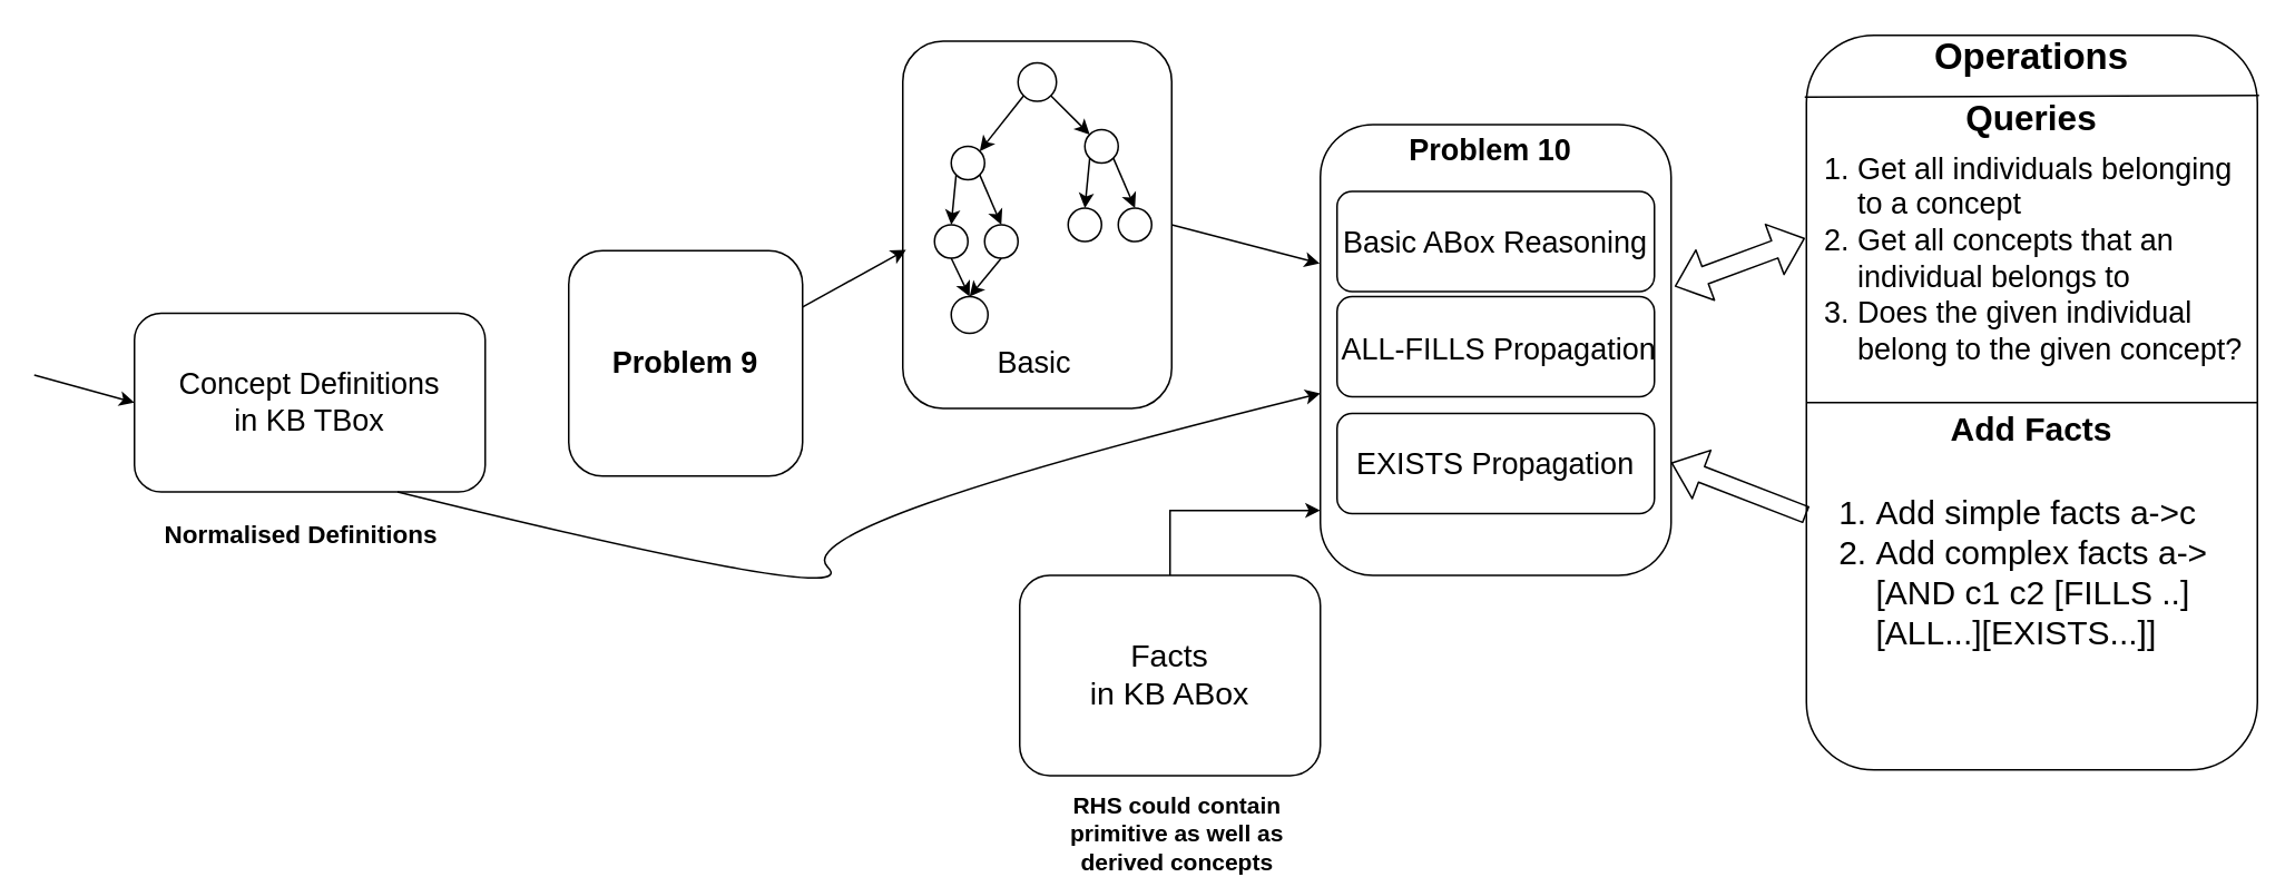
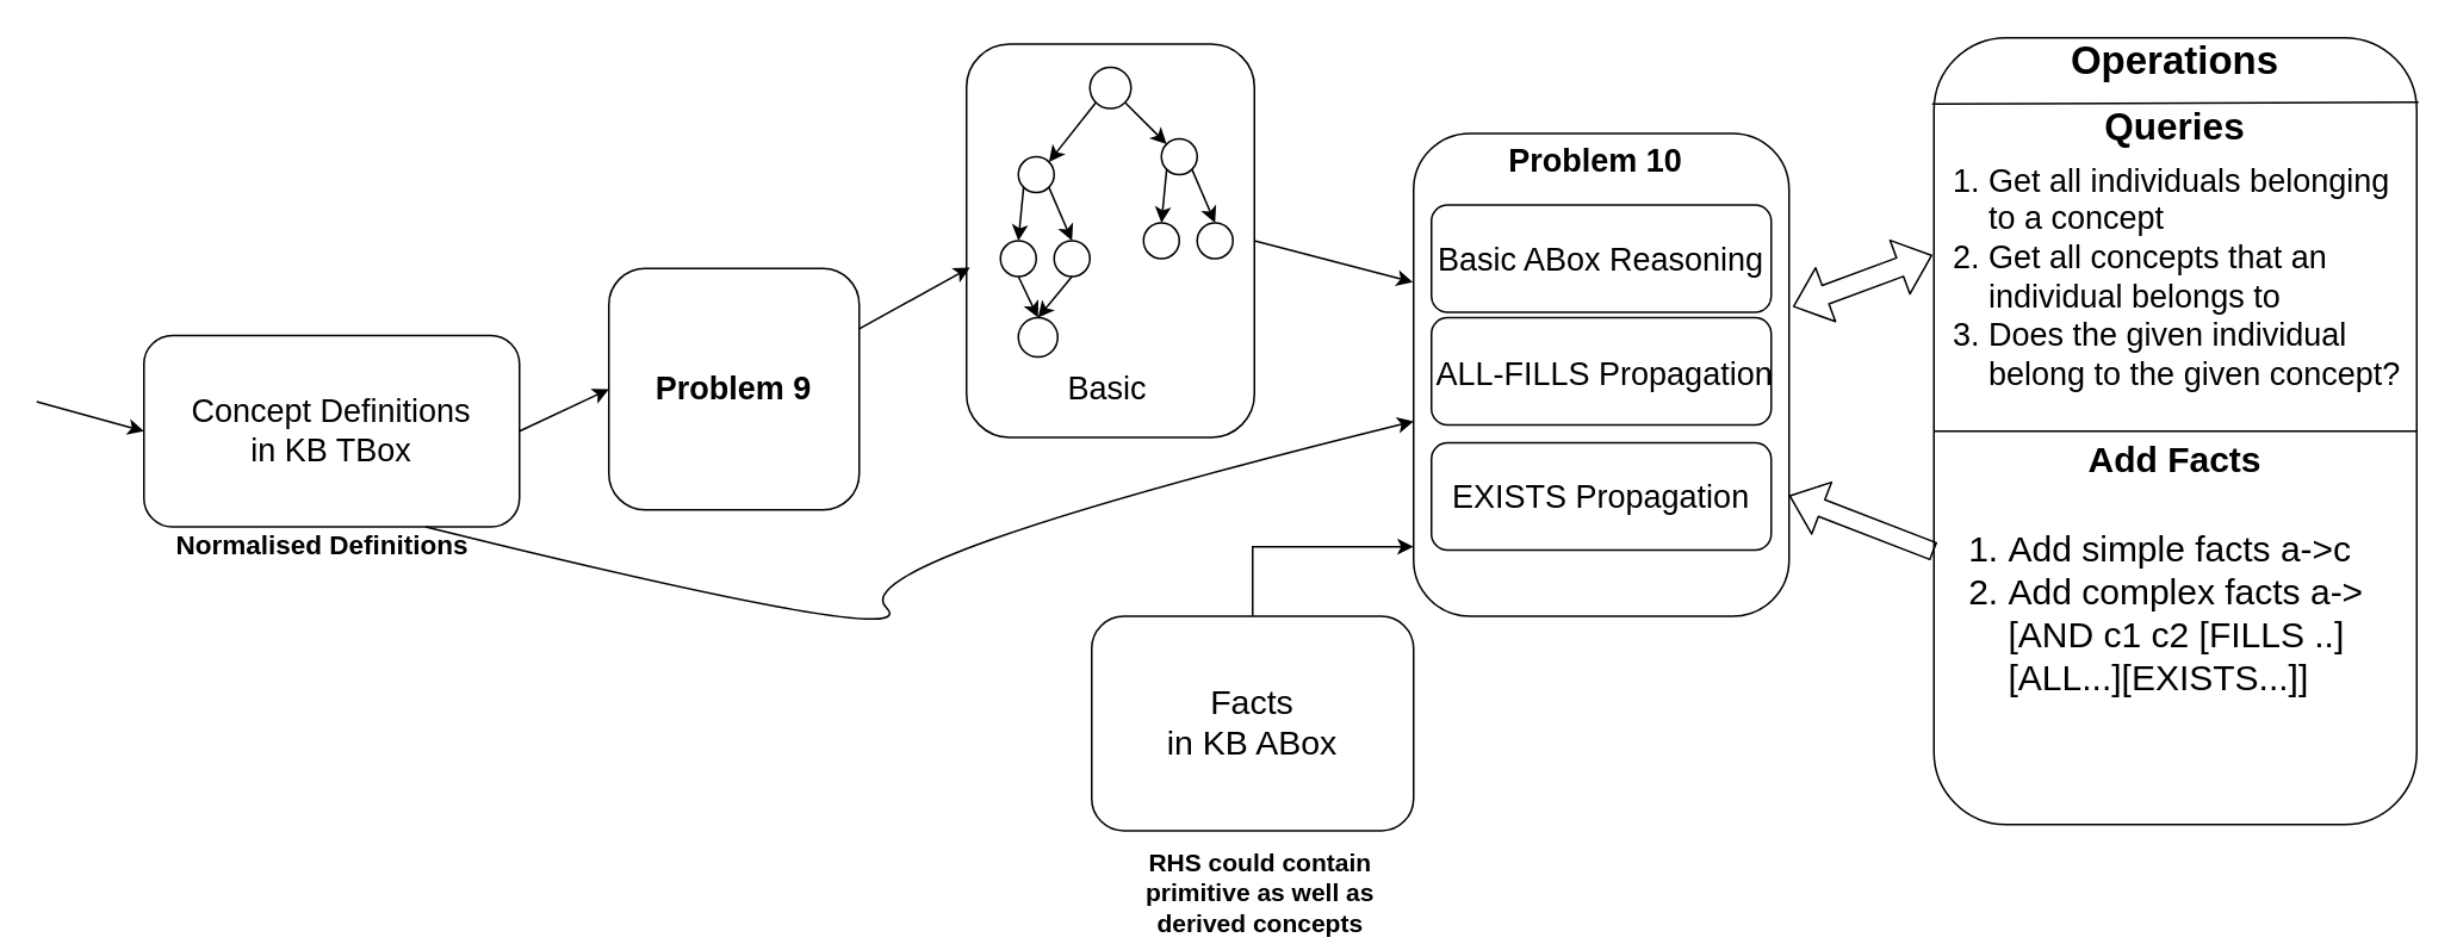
  <mxCell id="0" />
  <mxCell id="1" parent="0" />
  <mxCell id="2" value="" style="rounded=1;whiteSpace=wrap;html=1;fontSize=18;" parent="1" vertex="1"><mxGeometry x="1081" y="20.5" width="270" height="440" as="geometry" /></mxCell>
  <mxCell id="3" value="" style="endArrow=none;html=1;fontSize=18;entryX=1;entryY=0.5;entryDx=0;entryDy=0;exitX=0;exitY=0.5;exitDx=0;exitDy=0;" parent="1" source="2" target="2" edge="1"><mxGeometry width="50" height="50" relative="1" as="geometry"><mxPoint x="941" y="260.5" as="sourcePoint" /><mxPoint x="991" y="210.5" as="targetPoint" /></mxGeometry></mxCell>
  <mxCell id="4" value="&lt;b&gt;&lt;font style=&quot;font-size: 18px&quot;&gt;Problem 9&lt;/font&gt;&lt;/b&gt;" style="rounded=1;whiteSpace=wrap;html=1;" parent="1" vertex="1"><mxGeometry x="340" y="149.5" width="140" height="135" as="geometry" /></mxCell>
  <mxCell id="5" value="" style="rounded=1;whiteSpace=wrap;html=1;" parent="1" vertex="1"><mxGeometry x="540" y="24" width="161" height="220" as="geometry" /></mxCell>
  <mxCell id="6" value="" style="rounded=1;whiteSpace=wrap;html=1;align=center;" parent="1" vertex="1"><mxGeometry x="790" y="74" width="210" height="270" as="geometry" /></mxCell>
  <mxCell id="7" value="" style="ellipse;whiteSpace=wrap;html=1;" parent="1" vertex="1"><mxGeometry x="609" y="37" width="23" height="23" as="geometry" /></mxCell>
  <mxCell id="8" value="" style="endArrow=classic;html=1;exitX=0;exitY=1;exitDx=0;exitDy=0;entryX=0;entryY=0;entryDx=0;entryDy=0;" parent="1" source="7" target="9" edge="1"><mxGeometry width="50" height="50" relative="1" as="geometry"><mxPoint x="639.607" y="82.607" as="sourcePoint" /><mxPoint x="603" y="47" as="targetPoint" /></mxGeometry></mxCell>
  <mxCell id="9" value="" style="ellipse;whiteSpace=wrap;html=1;direction=south;" parent="1" vertex="1"><mxGeometry x="569" y="87" width="20" height="20" as="geometry" /></mxCell>
  <mxCell id="10" value="" style="ellipse;whiteSpace=wrap;html=1;direction=south;" parent="1" vertex="1"><mxGeometry x="589" y="134" width="20" height="20" as="geometry" /></mxCell>
  <mxCell id="11" value="" style="ellipse;whiteSpace=wrap;html=1;direction=south;" parent="1" vertex="1"><mxGeometry x="559" y="134" width="20" height="20" as="geometry" /></mxCell>
  <mxCell id="12" value="" style="endArrow=classic;html=1;exitX=1;exitY=0;exitDx=0;exitDy=0;" parent="1" source="9" edge="1"><mxGeometry width="50" height="50" relative="1" as="geometry"><mxPoint x="627.657" y="99.821" as="sourcePoint" /><mxPoint x="599" y="134" as="targetPoint" /></mxGeometry></mxCell>
  <mxCell id="13" value="" style="endArrow=classic;html=1;exitX=1;exitY=1;exitDx=0;exitDy=0;entryX=0;entryY=0.5;entryDx=0;entryDy=0;" parent="1" source="9" target="11" edge="1"><mxGeometry width="50" height="50" relative="1" as="geometry"><mxPoint x="627.657" y="99.821" as="sourcePoint" /><mxPoint x="639" y="124" as="targetPoint" /></mxGeometry></mxCell>
  <mxCell id="14" value="" style="ellipse;whiteSpace=wrap;html=1;direction=south;" parent="1" vertex="1"><mxGeometry x="649" y="77" width="20" height="20" as="geometry" /></mxCell>
  <mxCell id="15" value="" style="ellipse;whiteSpace=wrap;html=1;direction=south;" parent="1" vertex="1"><mxGeometry x="669" y="124" width="20" height="20" as="geometry" /></mxCell>
  <mxCell id="16" value="" style="ellipse;whiteSpace=wrap;html=1;direction=south;" parent="1" vertex="1"><mxGeometry x="639" y="124" width="20" height="20" as="geometry" /></mxCell>
  <mxCell id="17" value="" style="endArrow=classic;html=1;exitX=1;exitY=0;exitDx=0;exitDy=0;" parent="1" source="14" edge="1"><mxGeometry width="50" height="50" relative="1" as="geometry"><mxPoint x="707.657" y="89.821" as="sourcePoint" /><mxPoint x="679" y="124" as="targetPoint" /></mxGeometry></mxCell>
  <mxCell id="18" value="" style="endArrow=classic;html=1;exitX=1;exitY=1;exitDx=0;exitDy=0;entryX=0;entryY=0.5;entryDx=0;entryDy=0;" parent="1" source="14" target="16" edge="1"><mxGeometry width="50" height="50" relative="1" as="geometry"><mxPoint x="707.657" y="89.821" as="sourcePoint" /><mxPoint x="719" y="114" as="targetPoint" /></mxGeometry></mxCell>
  <mxCell id="19" value="" style="endArrow=classic;html=1;exitX=1;exitY=1;exitDx=0;exitDy=0;entryX=0;entryY=1;entryDx=0;entryDy=0;" parent="1" source="7" target="14" edge="1"><mxGeometry width="50" height="50" relative="1" as="geometry"><mxPoint x="622.368" y="66.632" as="sourcePoint" /><mxPoint x="596.071" y="99.929" as="targetPoint" /></mxGeometry></mxCell>
  <mxCell id="20" value="" style="endArrow=classic;html=1;exitX=1;exitY=0.5;exitDx=0;exitDy=0;entryX=0.5;entryY=0;entryDx=0;entryDy=0;" parent="1" source="11" target="21" edge="1"><mxGeometry width="50" height="50" relative="1" as="geometry"><mxPoint x="509" y="227" as="sourcePoint" /><mxPoint x="559" y="177" as="targetPoint" /></mxGeometry></mxCell>
  <mxCell id="21" value="" style="ellipse;whiteSpace=wrap;html=1;" parent="1" vertex="1"><mxGeometry x="569" y="177" width="22" height="22" as="geometry" /></mxCell>
  <mxCell id="22" value="" style="endArrow=classic;html=1;entryX=0.5;entryY=0;entryDx=0;entryDy=0;exitX=1;exitY=0.5;exitDx=0;exitDy=0;" parent="1" source="10" target="21" edge="1"><mxGeometry width="50" height="50" relative="1" as="geometry"><mxPoint x="596" y="144" as="sourcePoint" /><mxPoint x="609" y="144" as="targetPoint" /></mxGeometry></mxCell>
  <mxCell id="23" value="Basic" style="text;html=1;strokeColor=none;fillColor=none;align=center;verticalAlign=middle;whiteSpace=wrap;rounded=0;fontSize=18;" parent="1" vertex="1"><mxGeometry x="599" y="207" width="40" height="20" as="geometry" /></mxCell>
  <mxCell id="24" value="" style="endArrow=classic;html=1;fontSize=18;exitX=1;exitY=0.25;exitDx=0;exitDy=0;entryX=0.012;entryY=0.568;entryDx=0;entryDy=0;entryPerimeter=0;" parent="1" source="4" target="5" edge="1"><mxGeometry width="50" height="50" relative="1" as="geometry"><mxPoint x="530" y="174" as="sourcePoint" /><mxPoint x="580" y="124" as="targetPoint" /></mxGeometry></mxCell>
  <mxCell id="25" value="" style="endArrow=classic;html=1;fontSize=18;exitX=1;exitY=0.5;exitDx=0;exitDy=0;entryX=-0.002;entryY=0.308;entryDx=0;entryDy=0;entryPerimeter=0;" parent="1" source="5" target="6" edge="1"><mxGeometry width="50" height="50" relative="1" as="geometry"><mxPoint x="440" y="148.5" as="sourcePoint" /><mxPoint x="792" y="171" as="targetPoint" /></mxGeometry></mxCell>
  <mxCell id="26" value="" style="endArrow=classic;html=1;fontSize=18;entryX=0;entryY=0.5;entryDx=0;entryDy=0;" parent="1" target="27" edge="1"><mxGeometry width="50" height="50" relative="1" as="geometry"><mxPoint x="20" y="224" as="sourcePoint" /><mxPoint x="50" y="224" as="targetPoint" /></mxGeometry></mxCell>
  <mxCell id="27" value="&lt;div&gt;Concept Definitions&lt;br&gt;in KB TBox&lt;br&gt;&lt;/div&gt;" style="rounded=1;whiteSpace=wrap;html=1;fontSize=18;" parent="1" vertex="1"><mxGeometry x="80" y="187" width="210" height="107" as="geometry" /></mxCell>
+ <mxCell id="28" value="" style="endArrow=classic;html=1;fontSize=18;entryX=0;entryY=0.5;entryDx=0;entryDy=0;exitX=1;exitY=0.5;exitDx=0;exitDy=0;" parent="1" source="27" target="4" edge="1"><mxGeometry width="50" height="50" relative="1" as="geometry"><mxPoint x="30" y="234" as="sourcePoint" /><mxPoint x="90" y="235.5" as="targetPoint" /></mxGeometry></mxCell>
  <mxCell id="29" value="" style="curved=1;endArrow=classic;html=1;fontSize=18;exitX=0.75;exitY=1;exitDx=0;exitDy=0;" parent="1" source="27" target="6" edge="1"><mxGeometry width="50" height="50" relative="1" as="geometry"><mxPoint x="262" y="304" as="sourcePoint" /><mxPoint x="780" y="214" as="targetPoint" /><Array as="points"><mxPoint x="520" y="364" /><mxPoint x="470" y="314" /></Array></mxGeometry></mxCell>
  <mxCell id="30" value="" style="edgeStyle=orthogonalEdgeStyle;rounded=0;orthogonalLoop=1;jettySize=auto;html=1;fontSize=18;entryX=0;entryY=0.856;entryDx=0;entryDy=0;entryPerimeter=0;" parent="1" source="31" target="6" edge="1"><mxGeometry relative="1" as="geometry"><mxPoint x="700" y="324" as="targetPoint" /></mxGeometry></mxCell>
  <mxCell id="31" value="&lt;font style=&quot;font-size: 19px&quot;&gt;Facts&lt;br&gt;in KB ABox&lt;/font&gt;" style="rounded=1;whiteSpace=wrap;html=1;fontSize=18;" parent="1" vertex="1"><mxGeometry x="610" y="344" width="180" height="120" as="geometry" /></mxCell>
  <mxCell id="32" value="&lt;font size=&quot;1&quot;&gt;&lt;b&gt;&lt;font style=&quot;font-size: 22px&quot;&gt;Operations&lt;/font&gt;&lt;/b&gt;&lt;/font&gt;" style="text;html=1;strokeColor=none;fillColor=none;align=center;verticalAlign=middle;whiteSpace=wrap;rounded=0;fontSize=18;" parent="1" vertex="1"><mxGeometry x="1196" y="23.5" width="40" height="20" as="geometry" /></mxCell>
  <mxCell id="33" value="" style="endArrow=none;html=1;fontSize=18;" parent="1" edge="1"><mxGeometry width="50" height="50" relative="1" as="geometry"><mxPoint x="1080" y="57.5" as="sourcePoint" /><mxPoint x="1352" y="56.5" as="targetPoint" /></mxGeometry></mxCell>
  <mxCell id="34" value="" style="shape=flexArrow;endArrow=classic;startArrow=classic;html=1;fontSize=18;exitX=1.01;exitY=0.359;exitDx=0;exitDy=0;exitPerimeter=0;width=11;endSize=5.94;entryX=0.036;entryY=0.308;entryDx=0;entryDy=0;entryPerimeter=0;" parent="1" source="6" target="36" edge="1"><mxGeometry width="50" height="50" relative="1" as="geometry"><mxPoint x="970" y="164.5" as="sourcePoint" /><mxPoint x="1070" y="-36" as="targetPoint" /></mxGeometry></mxCell>
  <mxCell id="35" value="&lt;div style=&quot;font-size: 21px&quot;&gt;&lt;font style=&quot;font-size: 21px&quot;&gt;&lt;b&gt;Queries&lt;/b&gt;&lt;/font&gt;&lt;/div&gt;" style="text;html=1;strokeColor=none;fillColor=none;align=center;verticalAlign=middle;whiteSpace=wrap;rounded=0;fontSize=18;" parent="1" vertex="1"><mxGeometry x="1196" y="60" width="40" height="20" as="geometry" /></mxCell>
  <mxCell id="36" value="&lt;ol&gt;&lt;li&gt;Get all individuals belonging to a concept&lt;/li&gt;&lt;li&gt;Get all concepts that an individual belongs to&lt;/li&gt;&lt;li&gt;Does the given individual belong to the given concept?&lt;br&gt;&lt;/li&gt;&lt;/ol&gt;" style="text;html=1;strokeColor=none;fillColor=none;align=left;verticalAlign=middle;whiteSpace=wrap;rounded=0;fontSize=18;" parent="1" vertex="1"><mxGeometry x="1070" y="122" width="281" height="65" as="geometry" /></mxCell>
  <mxCell id="37" value="&lt;b&gt;&lt;font style=&quot;font-size: 20px&quot;&gt;Add Facts&lt;/font&gt;&lt;/b&gt;" style="text;html=1;strokeColor=none;fillColor=none;align=center;verticalAlign=middle;whiteSpace=wrap;rounded=0;fontSize=18;" parent="1" vertex="1"><mxGeometry x="1156" y="247" width="120" height="20" as="geometry" /></mxCell>
  <mxCell id="38" value="&lt;div style=&quot;font-size: 20px&quot; align=&quot;left&quot;&gt;&lt;ol&gt;&lt;li&gt;&lt;font style=&quot;font-size: 20px&quot;&gt;Add simple facts a-&amp;gt;c&lt;/font&gt;&lt;/li&gt;&lt;li&gt;&lt;font style=&quot;font-size: 20px&quot;&gt;Add complex facts a-&amp;gt;[AND c1 c2 [FILLS ..][ALL...][EXISTS...]]&lt;/font&gt;&lt;/li&gt;&lt;/ol&gt;&lt;/div&gt;" style="text;html=1;strokeColor=none;fillColor=none;align=left;verticalAlign=middle;whiteSpace=wrap;rounded=0;fontSize=18;" parent="1" vertex="1"><mxGeometry x="1081" y="274" width="259" height="135" as="geometry" /></mxCell>
  <mxCell id="39" value="" style="shape=flexArrow;endArrow=classic;html=1;fontSize=18;exitX=0;exitY=0.25;exitDx=0;exitDy=0;entryX=1;entryY=0.75;entryDx=0;entryDy=0;" parent="1" source="38" target="6" edge="1"><mxGeometry width="50" height="50" relative="1" as="geometry"><mxPoint x="1070" y="334" as="sourcePoint" /><mxPoint x="970" y="274" as="targetPoint" /></mxGeometry></mxCell>
  <mxCell id="40" value="" style="rounded=1;whiteSpace=wrap;html=1;fontSize=18;align=left;" parent="1" vertex="1"><mxGeometry x="800" y="177" width="190" height="60" as="geometry" /></mxCell>
  <mxCell id="41" value="&lt;div align=&quot;left&quot;&gt;&lt;font style=&quot;font-size: 18px&quot;&gt;ALL-FILLS Propagation&lt;/font&gt;&lt;/div&gt;" style="text;html=1;strokeColor=none;fillColor=none;align=left;verticalAlign=middle;whiteSpace=wrap;rounded=0;fontSize=18;" parent="1" vertex="1"><mxGeometry x="801" y="198.25" width="211.5" height="21.5" as="geometry" /></mxCell>
  <mxCell id="42" value="" style="rounded=1;whiteSpace=wrap;html=1;fontSize=18;align=left;" parent="1" vertex="1"><mxGeometry x="800" y="247" width="190" height="60" as="geometry" /></mxCell>
  <mxCell id="43" value="&lt;div align=&quot;left&quot;&gt;EXISTS Propagation&lt;br&gt;&lt;/div&gt;" style="text;html=1;strokeColor=none;fillColor=none;align=left;verticalAlign=middle;whiteSpace=wrap;rounded=0;fontSize=18;" parent="1" vertex="1"><mxGeometry x="810" y="267" width="211.5" height="21.5" as="geometry" /></mxCell>
  <mxCell id="44" value="&lt;b&gt;Problem 10&lt;/b&gt;" style="text;html=1;strokeColor=none;fillColor=none;align=center;verticalAlign=middle;whiteSpace=wrap;rounded=0;fontSize=18;" parent="1" vertex="1"><mxGeometry x="837" y="80" width="110" height="20" as="geometry" /></mxCell>
  <mxCell id="45" value="" style="rounded=1;whiteSpace=wrap;html=1;fontSize=18;align=left;" parent="1" vertex="1"><mxGeometry x="800" y="114" width="190" height="60" as="geometry" /></mxCell>
  <mxCell id="46" value="&lt;div align=&quot;center&quot;&gt;Basic ABox Reasoning&lt;br&gt;&lt;/div&gt;" style="text;html=1;strokeColor=none;fillColor=none;align=center;verticalAlign=middle;whiteSpace=wrap;rounded=0;fontSize=18;" parent="1" vertex="1"><mxGeometry x="788.5" y="134" width="211.5" height="21.5" as="geometry" /></mxCell>
- <mxCell id="47" value="&lt;font style=&quot;font-size: 15px&quot;&gt;&lt;b&gt;Normalised Definitions&lt;/b&gt;&lt;/font&gt;" style="text;html=1;strokeColor=none;fillColor=none;align=center;verticalAlign=middle;whiteSpace=wrap;rounded=0;" vertex="1" parent="1"><mxGeometry x="90" y="309" width="180" height="20" as="geometry" /></mxCell>
+ <mxCell id="47" value="&lt;font style=&quot;font-size: 15px&quot;&gt;&lt;b&gt;Normalised Definitions&lt;/b&gt;&lt;/font&gt;" style="text;html=1;strokeColor=none;fillColor=none;align=center;verticalAlign=middle;whiteSpace=wrap;rounded=0;" vertex="1" parent="1"><mxGeometry x="90" y="294" width="180" height="20" as="geometry" /></mxCell>
  <mxCell id="48" style="edgeStyle=orthogonalEdgeStyle;rounded=0;orthogonalLoop=1;jettySize=auto;html=1;exitX=0.5;exitY=1;exitDx=0;exitDy=0;" edge="1" parent="1" source="47" target="47"><mxGeometry relative="1" as="geometry" /></mxCell>
  <mxCell id="49" value="&lt;font style=&quot;font-size: 14px&quot;&gt;&lt;b&gt;RHS could contain primitive as well as derived concepts&lt;/b&gt;&lt;/font&gt;" style="text;html=1;strokeColor=none;fillColor=none;align=center;verticalAlign=middle;whiteSpace=wrap;rounded=0;" vertex="1" parent="1"><mxGeometry x="639" y="489" width="131" height="20" as="geometry" /></mxCell>
